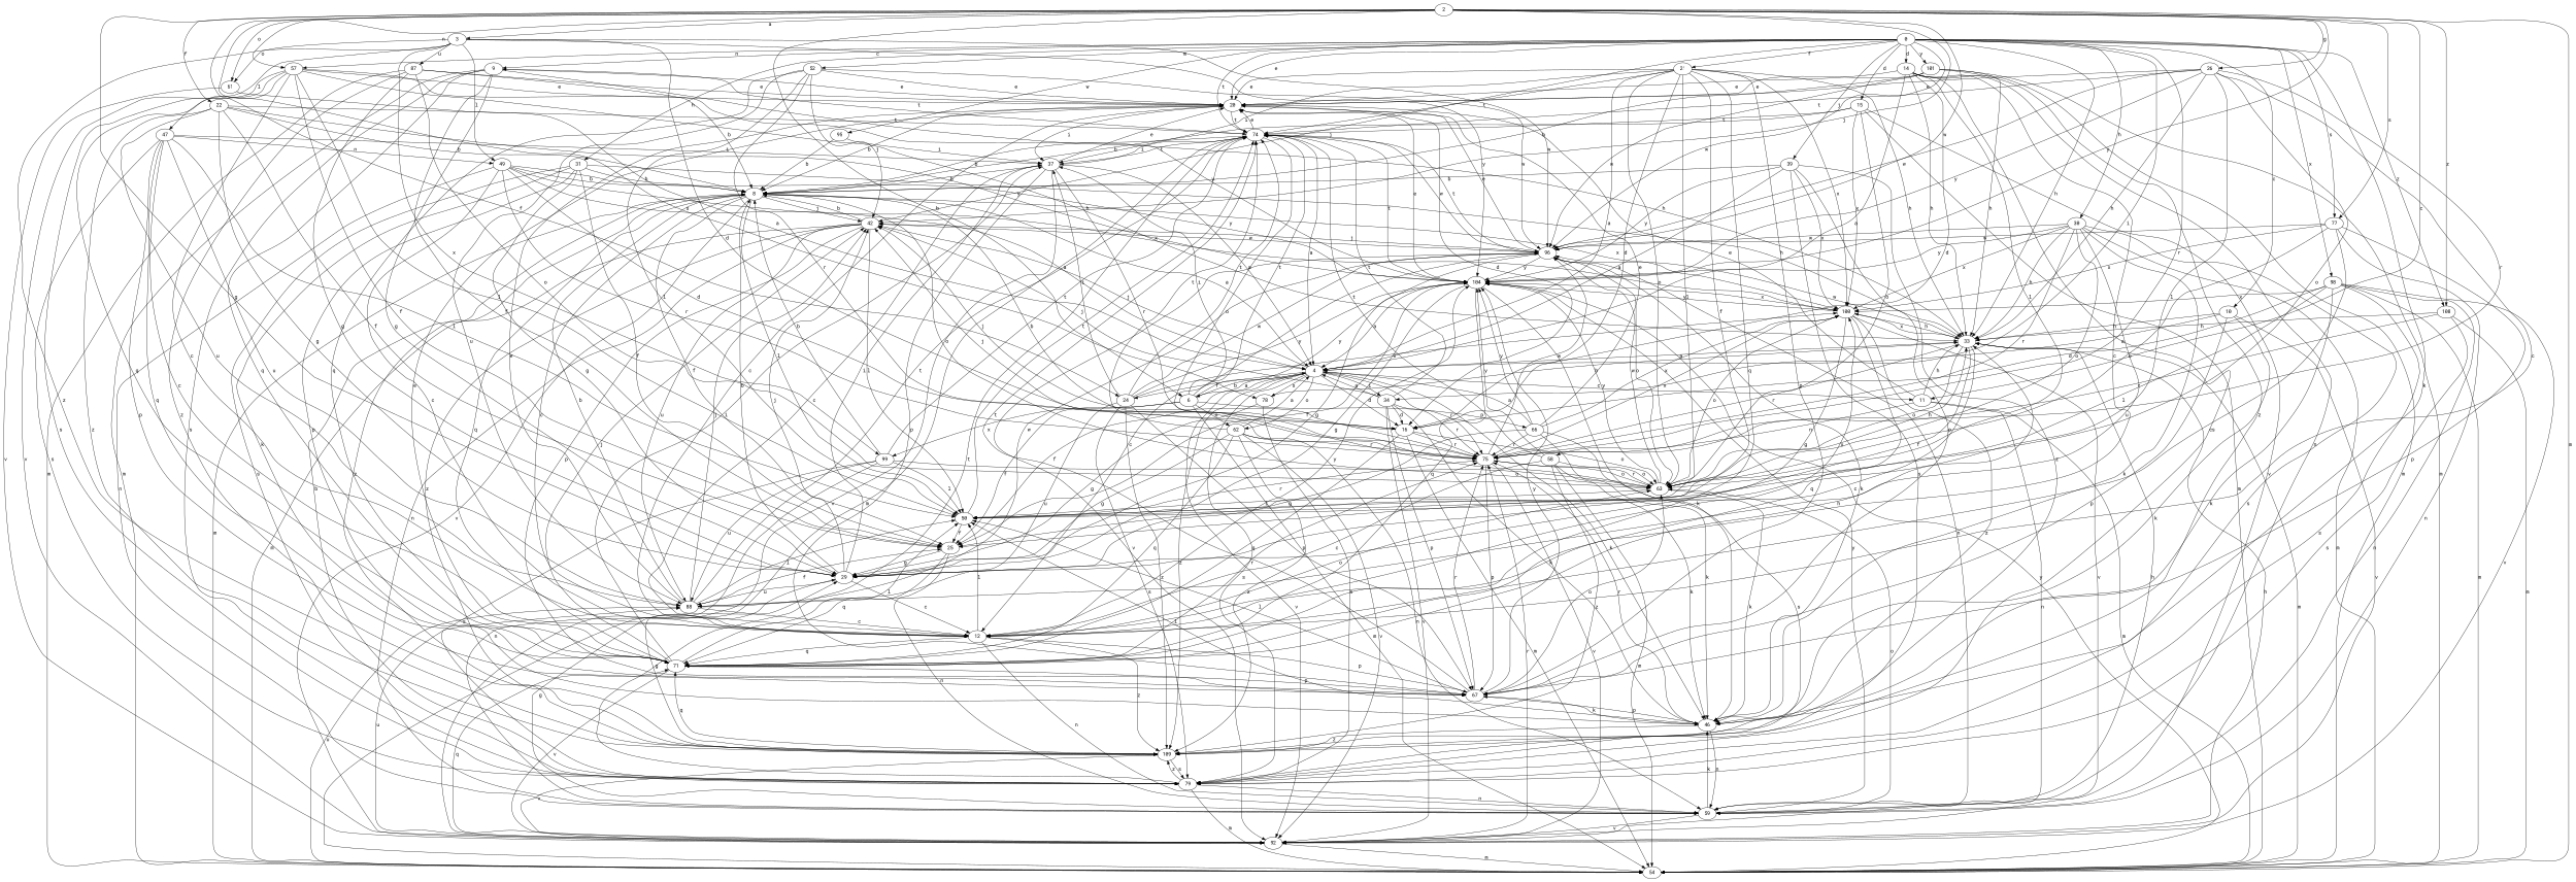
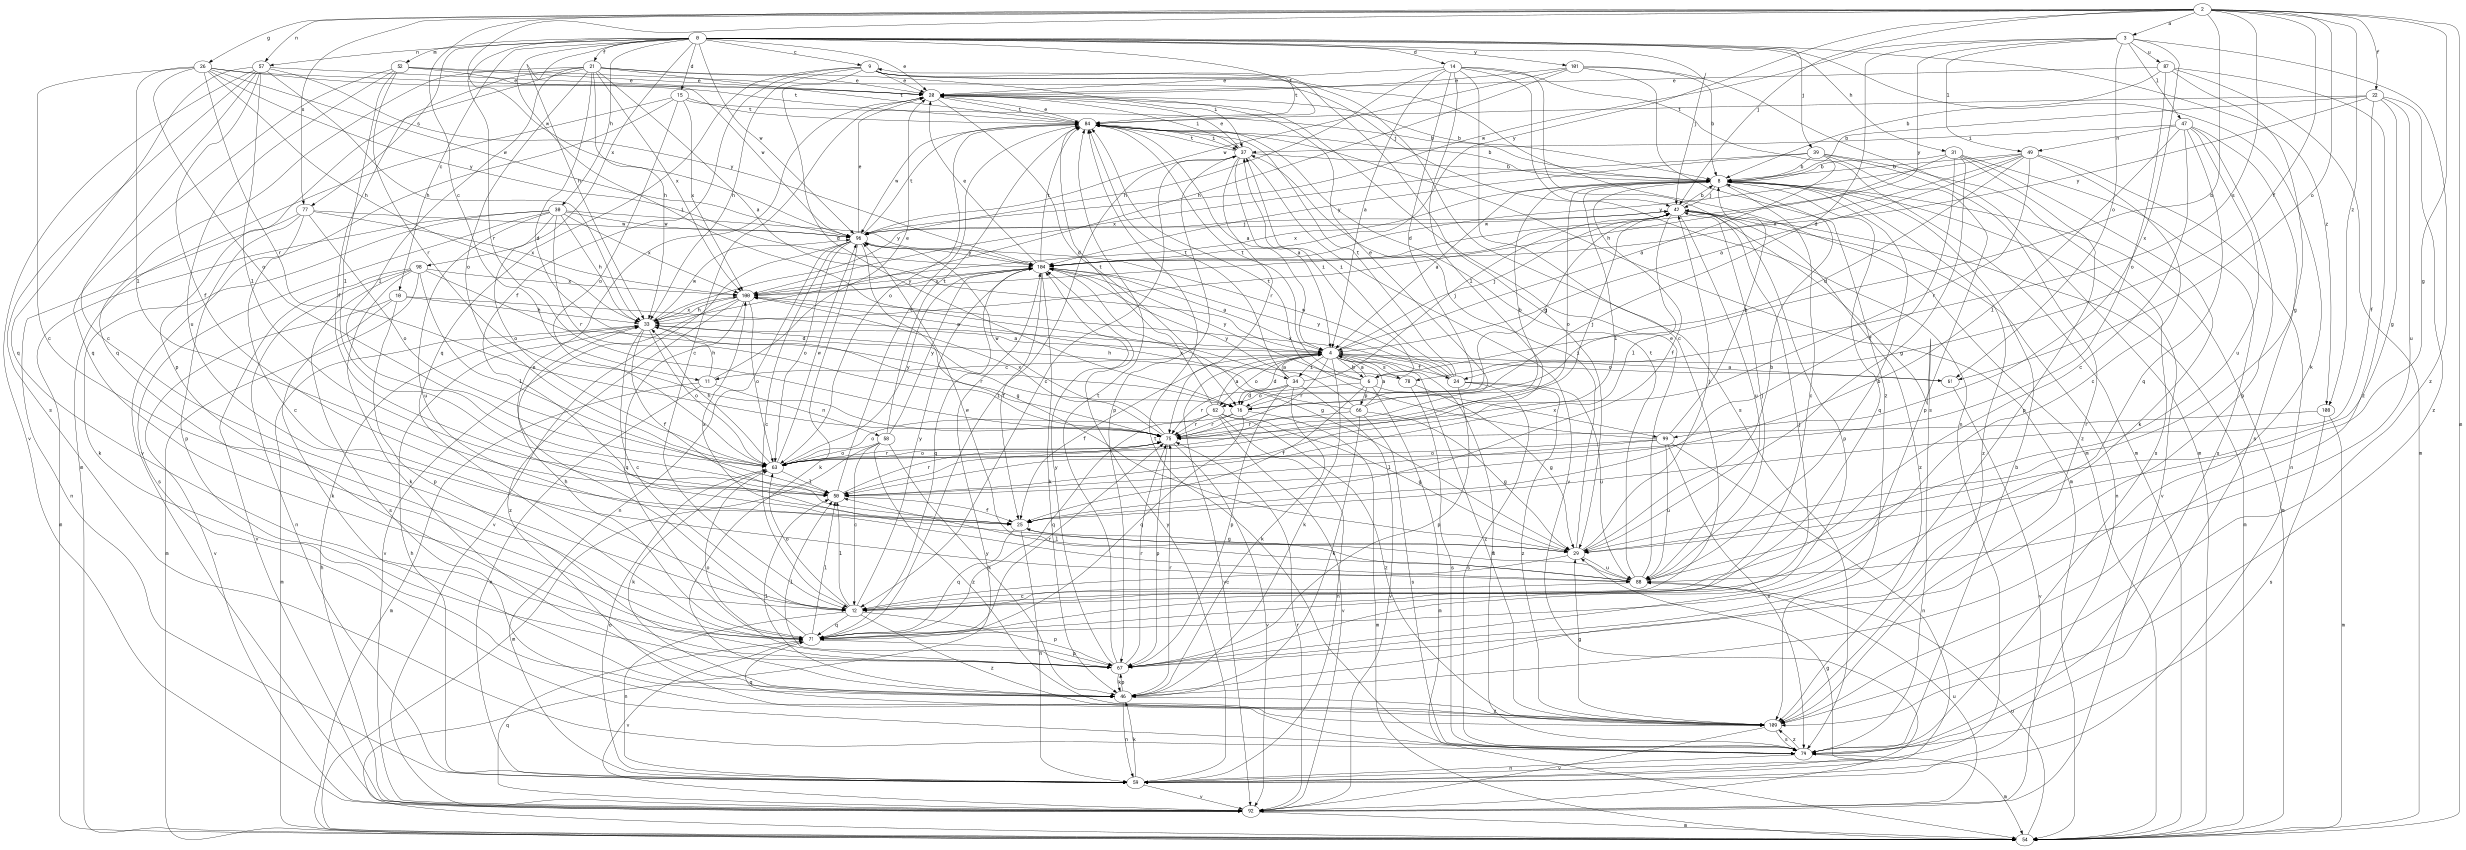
  strict digraph {
    fontname="Roboto Mono"
    node [fontname="Roboto Mono"]
    edge [fontname="Roboto Mono"]
    0
    9
    10
    14
    15
    20
    21
    30
    31
    33
    34
    39
    42
    46
    52
    57
    75
    77
-   84 [label=74]
-   95
+   84
    96
    98
    101
    108
    29
    54
    16
    25
    79
    71
    4
    92
    67
    12
    50
    59
    8
    63
    100
    37
    104
    88
    109
    2
    3
    6
    11
    22
    24
    26
    61
    78
    47
    49
    87
    99
    62
    66
    58
    0 -> 9 [label=c]
    0 -> 10 [label=c]
    0 -> 14 [label=d]
    0 -> 15 [label=d]
    0 -> 20 [label=e]
    0 -> 21 [label=f]
    0 -> 30 [label=h]
    0 -> 31 [label=h]
    0 -> 33 [label=h]
    0 -> 34 [label=i]
    0 -> 39 [label=j]
    0 -> 42 [label=j]
    0 -> 46 [label=k]
    0 -> 52 [label=m]
    0 -> 57 [label=n]
    0 -> 75 [label=r]
    0 -> 77 [label=s]
    0 -> 84 [label=t]
-   0 -> 95 [label=w]
    0 -> 96 [label=w]
    0 -> 98 [label=x]
    0 -> 101 [label=y]
    0 -> 108 [label=z]
    9 -> 20 [label=e]
    9 -> 33 [label=h]
    9 -> 29 [label=g]
    9 -> 54 [label=m]
+   9 -> 16 [label=d]
    9 -> 25 [label=f]
    9 -> 79 [label=s]
    9 -> 71 [label=q]
    10 -> 33 [label=h]
    10 -> 46 [label=k]
    10 -> 4 [label=a]
    10 -> 92 [label=v]
    10 -> 67 [label=p]
    14 -> 20 [label=e]
    14 -> 33 [label=h]
    14 -> 54 [label=m]
    14 -> 16 [label=d]
    14 -> 79 [label=s]
    14 -> 4 [label=a]
    14 -> 12 [label=c]
    14 -> 50 [label=l]
    14 -> 59 [label=n]
    15 -> 84 [label=t]
    15 -> 54 [label=m]
    15 -> 92 [label=v]
    15 -> 8 [label=b]
    15 -> 63 [label=o]
    15 -> 100 [label=x]
    20 -> 84 [label=t]
    20 -> 16 [label=d]
    20 -> 12 [label=c]
    20 -> 8 [label=b]
    20 -> 37 [label=i]
    21 -> 20 [label=e]
    21 -> 33 [label=h]
    21 -> 84 [label=t]
    21 -> 16 [label=d]
    21 -> 25 [label=f]
    21 -> 71 [label=q]
    21 -> 4 [label=a]
    21 -> 67 [label=p]
    21 -> 50 [label=l]
    21 -> 63 [label=o]
    21 -> 100 [label=x]
    21 -> 37 [label=i]
    30 -> 33 [label=h]
    30 -> 46 [label=k]
    30 -> 75 [label=r]
    30 -> 96 [label=w]
    30 -> 54 [label=m]
    30 -> 79 [label=s]
    30 -> 63 [label=o]
    30 -> 100 [label=x]
    30 -> 104 [label=y]
    30 -> 88 [label=u]
    31 -> 33 [label=h]
    31 -> 46 [label=k]
    31 -> 29 [label=g]
    31 -> 25 [label=f]
    31 -> 79 [label=s]
    31 -> 67 [label=p]
    31 -> 8 [label=b]
    33 -> 75 [label=r]
    33 -> 96 [label=w]
    33 -> 54 [label=m]
    33 -> 25 [label=f]
    33 -> 4 [label=a]
    33 -> 12 [label=c]
    33 -> 63 [label=o]
    33 -> 100 [label=x]
    34 -> 42 [label=j]
    34 -> 46 [label=k]
    34 -> 75 [label=r]
    34 -> 84 [label=t]
    34 -> 16 [label=d]
    34 -> 4 [label=a]
    34 -> 92 [label=v]
    34 -> 67 [label=p]
    39 -> 79 [label=s]
    39 -> 4 [label=a]
    39 -> 67 [label=p]
    39 -> 8 [label=b]
    39 -> 100 [label=x]
    39 -> 104 [label=y]
    39 -> 109 [label=z]
    42 -> 96 [label=w]
    42 -> 54 [label=m]
    42 -> 67 [label=p]
    42 -> 50 [label=l]
    42 -> 59 [label=n]
    42 -> 8 [label=b]
    42 -> 88 [label=u]
    42 -> 109 [label=z]
    46 -> 75 [label=r]
    46 -> 67 [label=p]
    46 -> 50 [label=l]
    46 -> 59 [label=n]
    46 -> 109 [label=z]
    52 -> 20 [label=e]
    52 -> 42 [label=j]
    52 -> 75 [label=r]
    52 -> 96 [label=w]
    52 -> 71 [label=q]
    52 -> 50 [label=l]
    52 -> 88 [label=u]
    57 -> 20 [label=e]
    57 -> 33 [label=h]
    57 -> 25 [label=f]
    57 -> 79 [label=s]
    57 -> 71 [label=q]
    57 -> 92 [label=v]
    57 -> 12 [label=c]
    57 -> 50 [label=l]
    57 -> 104 [label=y]
    75 -> 42 [label=j]
    75 -> 96 [label=w]
    75 -> 92 [label=v]
    75 -> 67 [label=p]
    75 -> 8 [label=b]
    75 -> 63 [label=o]
    75 -> 100 [label=x]
    77 -> 96 [label=w]
    77 -> 67 [label=p]
    77 -> 12 [label=c]
    77 -> 59 [label=n]
    77 -> 63 [label=o]
    77 -> 100 [label=x]
    84 -> 9 [label=t]
    84 -> 20 [label=e]
    84 -> 96 [label=w]
    84 -> 54 [label=m]
    84 -> 4 [label=a]
    84 -> 8 [label=b]
    84 -> 63 [label=o]
    84 -> 37 [label=i]
-   95 -> 8 [label=b]
-   95 -> 37 [label=i]
    96 -> 20 [label=e]
    96 -> 42 [label=j]
    96 -> 46 [label=k]
    96 -> 84 [label=t]
    96 -> 29 [label=g]
    96 -> 92 [label=v]
    96 -> 12 [label=c]
    96 -> 59 [label=n]
    96 -> 63 [label=o]
    96 -> 104 [label=y]
    98 -> 46 [label=k]
    98 -> 54 [label=m]
    98 -> 16 [label=d]
    98 -> 79 [label=s]
    98 -> 92 [label=v]
    98 -> 50 [label=l]
    98 -> 59 [label=n]
    98 -> 100 [label=x]
    101 -> 20 [label=e]
    101 -> 33 [label=h]
    101 -> 96 [label=w]
    101 -> 54 [label=m]
    101 -> 8 [label=b]
    101 -> 109 [label=z]
-   108 -> 33 [label=h]
    108 -> 75 [label=r]
    108 -> 54 [label=m]
    108 -> 79 [label=s]
    29 -> 42 [label=j]
    29 -> 12 [label=c]
    29 -> 8 [label=b]
    29 -> 100 [label=x]
    29 -> 37 [label=i]
    29 -> 88 [label=u]
    54 -> 104 [label=y]
    54 -> 88 [label=u]
    16 -> 42 [label=j]
    16 -> 75 [label=r]
    16 -> 54 [label=m]
    16 -> 71 [label=q]
    16 -> 63 [label=o]
    25 -> 29 [label=g]
    25 -> 71 [label=q]
    25 -> 59 [label=n]
    79 -> 84 [label=t]
    79 -> 54 [label=m]
    79 -> 59 [label=n]
    79 -> 8 [label=b]
    79 -> 109 [label=z]
    71 -> 20 [label=e]
    71 -> 33 [label=h]
    71 -> 42 [label=j]
    71 -> 75 [label=r]
    71 -> 92 [label=v]
    71 -> 67 [label=p]
    71 -> 50 [label=l]
    71 -> 37 [label=i]
    4 -> 34 [label=i]
    4 -> 42 [label=j]
    4 -> 46 [label=k]
    4 -> 75 [label=r]
    4 -> 16 [label=d]
    4 -> 25 [label=f]
    4 -> 79 [label=s]
    4 -> 92 [label=v]
    4 -> 109 [label=z]
    4 -> 6 [label=b]
    4 -> 11 [label=c]
    4 -> 24 [label=f]
+   4 -> 61 [label=o]
    4 -> 78 [label=s]
    4 -> 62 [label=o]
    92 -> 33 [label=h]
    92 -> 75 [label=r]
    92 -> 54 [label=m]
    92 -> 71 [label=q]
    92 -> 88 [label=u]
    67 -> 46 [label=k]
    67 -> 75 [label=r]
    67 -> 84 [label=t]
    67 -> 50 [label=l]
    67 -> 63 [label=o]
    67 -> 104 [label=y]
    12 -> 71 [label=q]
    12 -> 67 [label=p]
    12 -> 50 [label=l]
    12 -> 59 [label=n]
    12 -> 63 [label=o]
    12 -> 104 [label=y]
    12 -> 109 [label=z]
    50 -> 75 [label=r]
    50 -> 84 [label=t]
    50 -> 25 [label=f]
    59 -> 33 [label=h]
    59 -> 46 [label=k]
    59 -> 29 [label=g]
    59 -> 92 [label=v]
    59 -> 63 [label=o]
    59 -> 104 [label=y]
    8 -> 42 [label=j]
    8 -> 54 [label=m]
    8 -> 25 [label=f]
    8 -> 71 [label=q]
    8 -> 4 [label=a]
    8 -> 92 [label=v]
    8 -> 12 [label=c]
    8 -> 50 [label=l]
    8 -> 63 [label=o]
    8 -> 100 [label=x]
    8 -> 109 [label=z]
    63 -> 33 [label=h]
    63 -> 46 [label=k]
    63 -> 75 [label=r]
    63 -> 96 [label=w]
    63 -> 50 [label=l]
    63 -> 104 [label=y]
    100 -> 33 [label=h]
-   100 -> 29 [label=g]
    100 -> 71 [label=q]
    100 -> 92 [label=v]
    100 -> 63 [label=o]
    100 -> 104 [label=y]
    100 -> 109 [label=z]
    37 -> 20 [label=e]
    37 -> 75 [label=r]
    37 -> 84 [label=t]
    37 -> 4 [label=a]
    37 -> 92 [label=v]
    37 -> 67 [label=p]
    37 -> 12 [label=c]
    37 -> 8 [label=b]
    104 -> 20 [label=e]
    104 -> 46 [label=k]
    104 -> 84 [label=t]
    104 -> 29 [label=g]
    104 -> 25 [label=f]
    104 -> 71 [label=q]
    104 -> 4 [label=a]
    104 -> 100 [label=x]
    88 -> 20 [label=e]
    88 -> 42 [label=j]
    88 -> 84 [label=t]
    88 -> 96 [label=w]
    88 -> 25 [label=f]
    88 -> 12 [label=c]
    88 -> 50 [label=l]
    88 -> 8 [label=b]
    109 -> 29 [label=g]
    109 -> 79 [label=s]
    109 -> 71 [label=q]
    109 -> 92 [label=v]
    2 -> 42 [label=j]
    2 -> 57 [label=n]
    2 -> 77 [label=s]
    2 -> 96 [label=w]
    2 -> 108 [label=z]
    2 -> 29 [label=g]
    2 -> 54 [label=m]
    2 -> 104 [label=y]
    2 -> 3 [label=a]
    2 -> 6 [label=b]
    2 -> 11 [label=c]
    2 -> 22 [label=f]
    2 -> 24 [label=f]
    2 -> 26 [label=g]
    2 -> 61 [label=o]
    2 -> 78 [label=s]
    3 -> 96 [label=w]
    3 -> 16 [label=d]
    3 -> 104 [label=y]
    3 -> 109 [label=z]
    3 -> 61 [label=o]
    3 -> 47 [label=l]
    3 -> 49 [label=l]
    3 -> 87 [label=u]
    3 -> 99 [label=x]
    6 -> 84 [label=t]
    6 -> 54 [label=m]
    6 -> 25 [label=f]
    6 -> 4 [label=a]
    6 -> 37 [label=i]
    6 -> 104 [label=y]
    6 -> 99 [label=x]
    6 -> 62 [label=o]
    6 -> 66 [label=p]
    11 -> 20 [label=e]
    11 -> 33 [label=h]
    11 -> 54 [label=m]
    11 -> 59 [label=n]
    11 -> 58 [label=n]
    22 -> 84 [label=t]
    22 -> 29 [label=g]
    22 -> 25 [label=f]
    22 -> 8 [label=b]
    22 -> 104 [label=y]
    22 -> 88 [label=u]
    22 -> 109 [label=z]
    24 -> 84 [label=t]
    24 -> 96 [label=w]
    24 -> 79 [label=s]
    24 -> 67 [label=p]
    24 -> 100 [label=x]
    24 -> 37 [label=i]
    24 -> 104 [label=y]
    24 -> 88 [label=u]
    24 -> 109 [label=z]
    26 -> 20 [label=e]
    26 -> 33 [label=h]
    26 -> 75 [label=r]
    26 -> 84 [label=t]
    26 -> 96 [label=w]
    26 -> 12 [label=c]
    26 -> 50 [label=l]
    26 -> 63 [label=o]
    26 -> 104 [label=y]
    61 -> 4 [label=a]
    61 -> 92 [label=v]
    78 -> 33 [label=h]
    78 -> 29 [label=g]
    78 -> 79 [label=s]
    47 -> 79 [label=s]
    47 -> 71 [label=q]
    47 -> 67 [label=p]
    47 -> 12 [label=c]
    47 -> 50 [label=l]
    47 -> 37 [label=i]
    47 -> 88 [label=u]
    47 -> 49 [label=n]
    49 -> 75 [label=r]
    49 -> 16 [label=d]
    49 -> 4 [label=a]
    49 -> 12 [label=c]
    49 -> 59 [label=n]
    49 -> 8 [label=b]
    49 -> 100 [label=x]
    49 -> 104 [label=y]
    87 -> 20 [label=e]
    87 -> 29 [label=g]
    87 -> 54 [label=m]
    87 -> 8 [label=b]
    87 -> 63 [label=o]
    87 -> 109 [label=z]
    99 -> 84 [label=t]
    99 -> 79 [label=s]
    99 -> 50 [label=l]
    99 -> 59 [label=n]
    99 -> 8 [label=b]
    99 -> 63 [label=o]
    99 -> 88 [label=u]
    62 -> 75 [label=r]
    62 -> 84 [label=t]
    62 -> 29 [label=g]
    62 -> 71 [label=q]
    62 -> 4 [label=a]
    62 -> 92 [label=v]
    62 -> 59 [label=n]
    62 -> 109 [label=z]
    66 -> 20 [label=e]
    66 -> 46 [label=k]
    66 -> 75 [label=r]
    66 -> 29 [label=g]
    66 -> 79 [label=s]
    66 -> 4 [label=a]
    66 -> 100 [label=x]
    66 -> 104 [label=y]
    58 -> 46 [label=k]
    58 -> 84 [label=t]
    58 -> 54 [label=m]
    58 -> 12 [label=c]
    58 -> 63 [label=o]
    58 -> 104 [label=y]
    58 -> 109 [label=z]
  }
